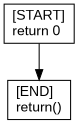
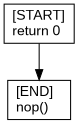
  digraph {
    fontname="Liberation Sans"
    node [shape=box fontname="Liberation Sans"]
    n1 [label="[START]\lreturn 0\l"]
-   n2 [label="[END]\lreturn()\l"]
+   n2 [label="[END]\lnop()\l"]
    n1 -> n2 [fontname="Liberation Sans"]
  }
